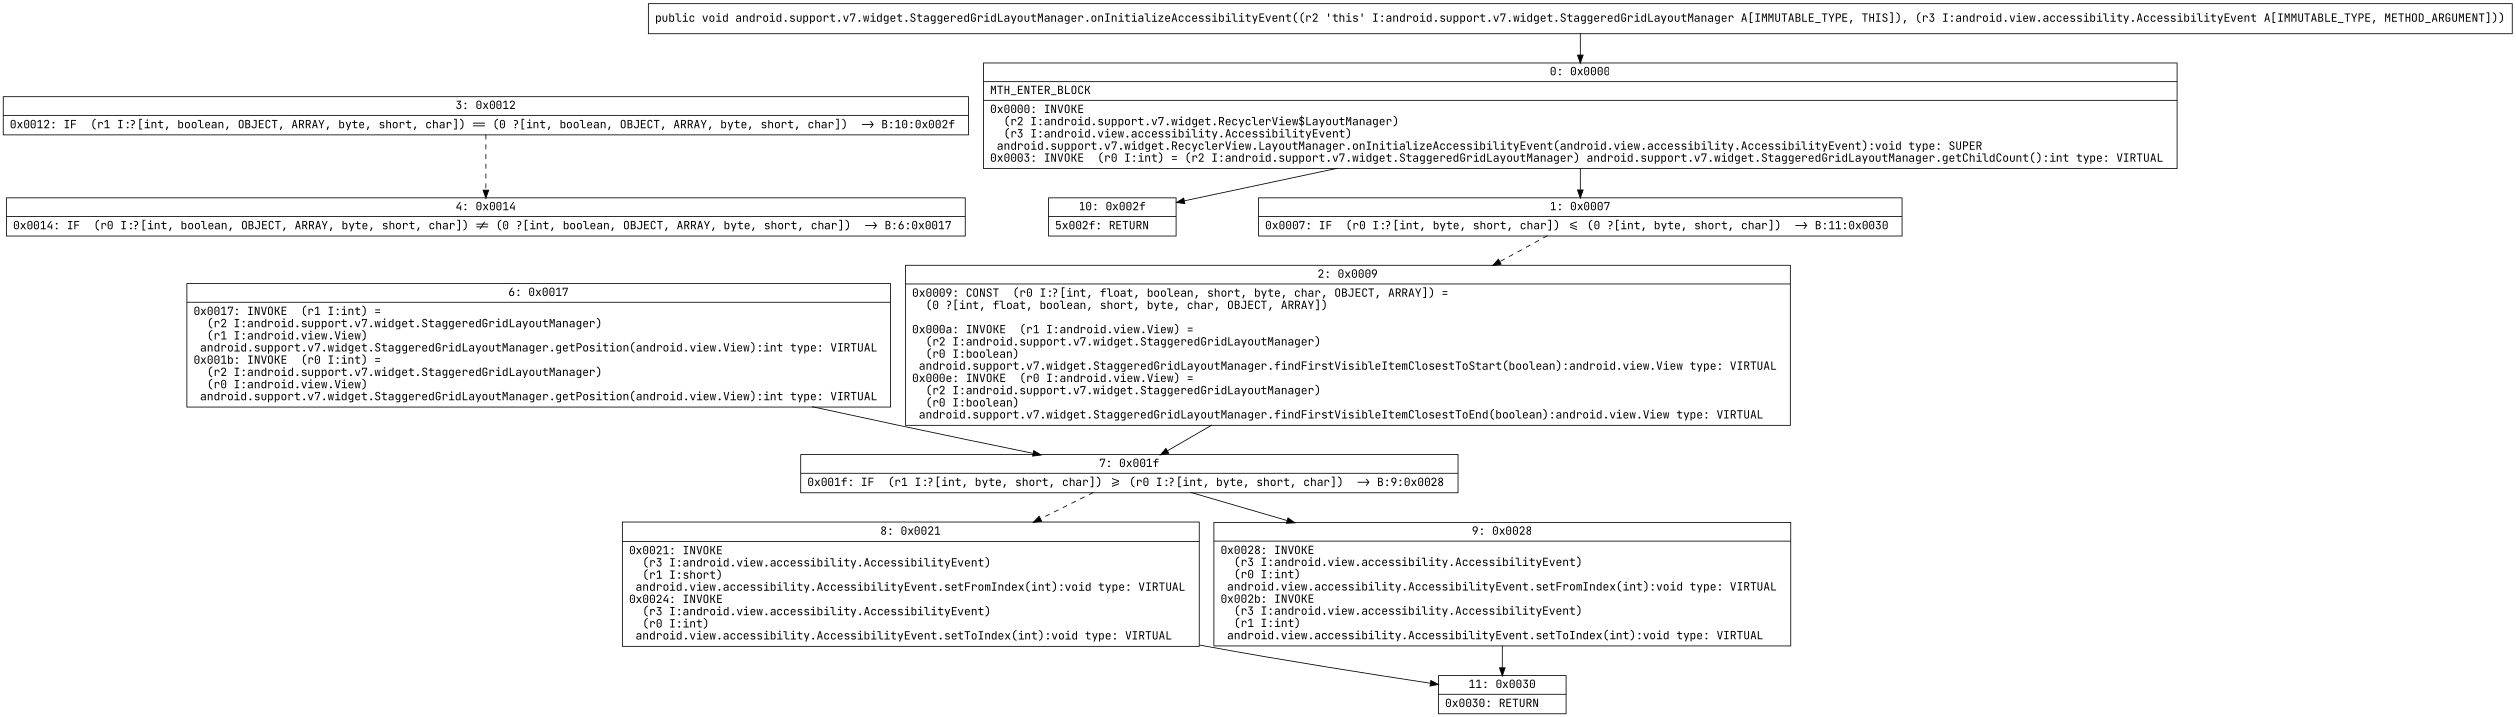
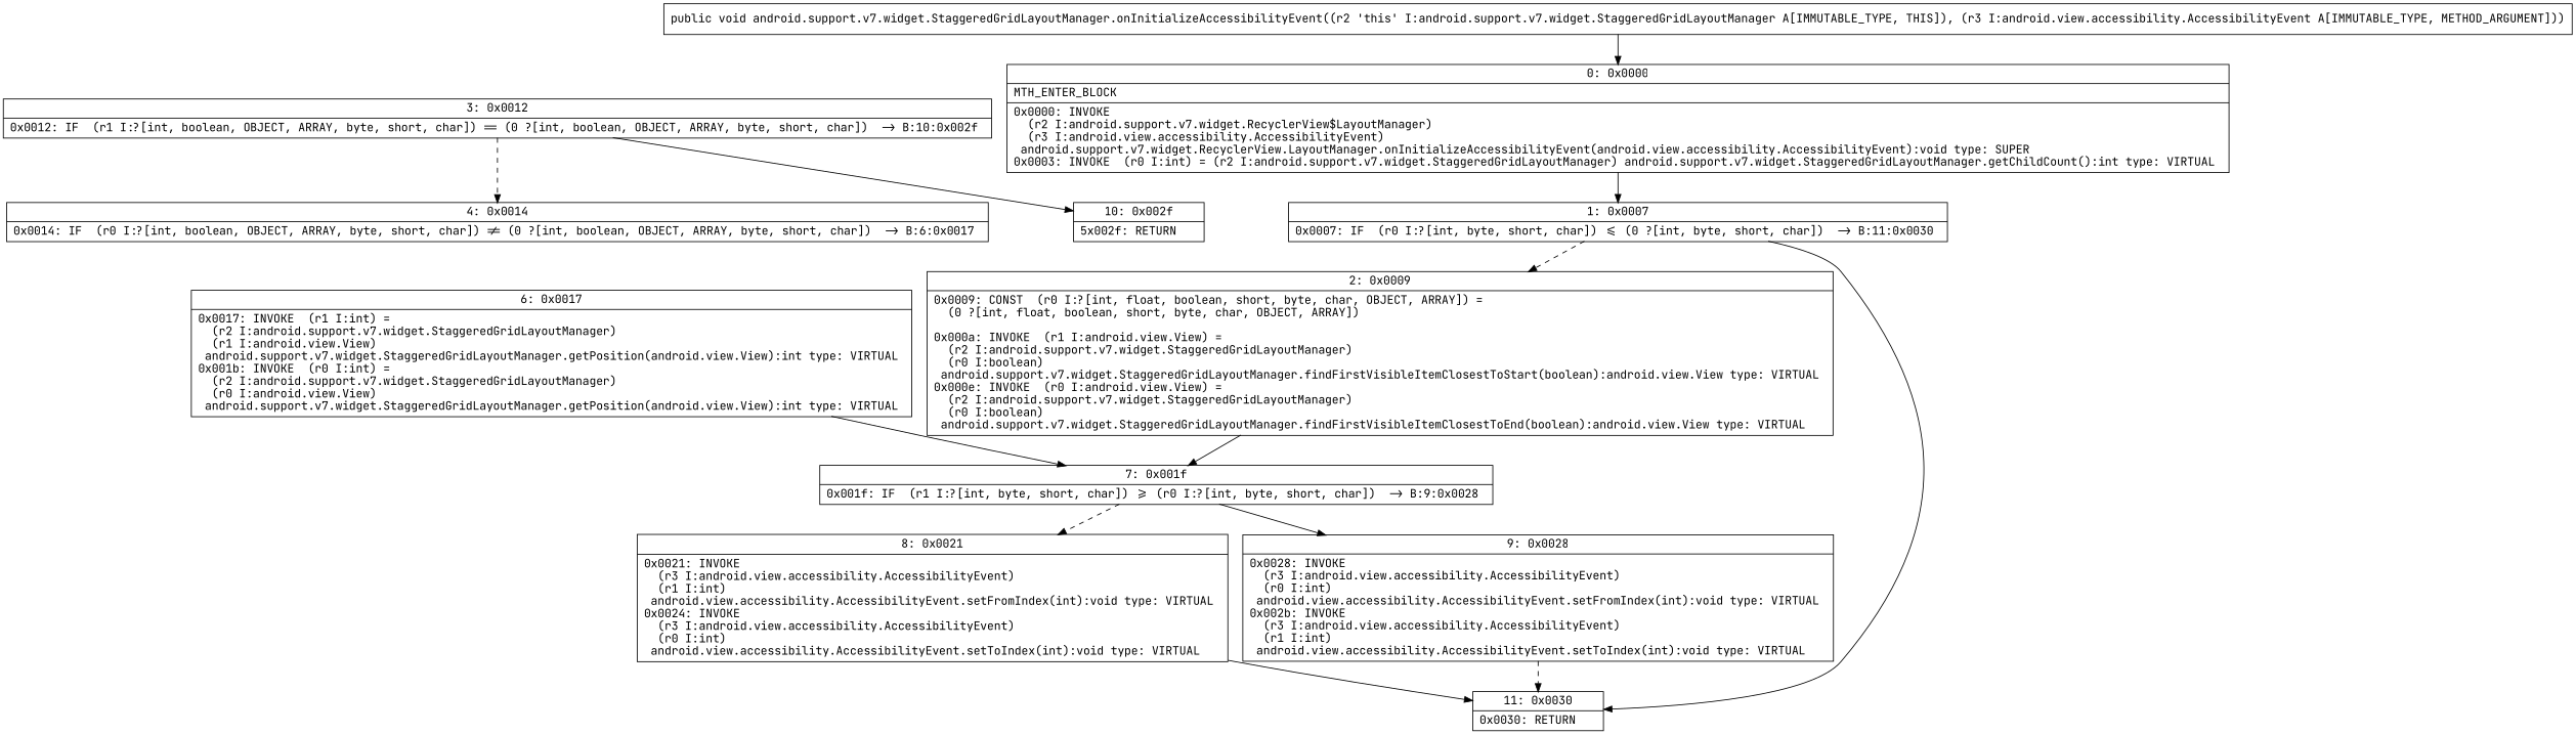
  digraph {
    fontname="JetBrains Mono"
    node [fontname="JetBrains Mono" shape=record]
    edge [fontname="JetBrains Mono"]
    n1 [label="{0\:\ 0x0000|MTH_ENTER_BLOCK\l|0x0000: INVOKE  \l  (r2 I:android.support.v7.widget.RecyclerView$LayoutManager)\l  (r3 I:android.view.accessibility.AccessibilityEvent)\l android.support.v7.widget.RecyclerView.LayoutManager.onInitializeAccessibilityEvent(android.view.accessibility.AccessibilityEvent):void type: SUPER \l0x0003: INVOKE  (r0 I:int) = (r2 I:android.support.v7.widget.StaggeredGridLayoutManager) android.support.v7.widget.StaggeredGridLayoutManager.getChildCount():int type: VIRTUAL \l}"]
    n2 [label="{1\:\ 0x0007|0x0007: IF  (r0 I:?[int, byte, short, char]) \<= (0 ?[int, byte, short, char])  \-\> B:11:0x0030 \l}"]
    n3 [label="{2\:\ 0x0009|0x0009: CONST  (r0 I:?[int, float, boolean, short, byte, char, OBJECT, ARRAY]) = \l  (0 ?[int, float, boolean, short, byte, char, OBJECT, ARRAY])\l \l0x000a: INVOKE  (r1 I:android.view.View) = \l  (r2 I:android.support.v7.widget.StaggeredGridLayoutManager)\l  (r0 I:boolean)\l android.support.v7.widget.StaggeredGridLayoutManager.findFirstVisibleItemClosestToStart(boolean):android.view.View type: VIRTUAL \l0x000e: INVOKE  (r0 I:android.view.View) = \l  (r2 I:android.support.v7.widget.StaggeredGridLayoutManager)\l  (r0 I:boolean)\l android.support.v7.widget.StaggeredGridLayoutManager.findFirstVisibleItemClosestToEnd(boolean):android.view.View type: VIRTUAL \l}"]
    n4 [label="{11\:\ 0x0030|0x0030: RETURN   \l}"]
    n5 [label="{7\:\ 0x001f|0x001f: IF  (r1 I:?[int, byte, short, char]) \>= (r0 I:?[int, byte, short, char])  \-\> B:9:0x0028 \l}"]
    n6 [label="{3\:\ 0x0012|0x0012: IF  (r1 I:?[int, boolean, OBJECT, ARRAY, byte, short, char]) == (0 ?[int, boolean, OBJECT, ARRAY, byte, short, char])  \-\> B:10:0x002f \l}"]
    n7 [label="{4\:\ 0x0014|0x0014: IF  (r0 I:?[int, boolean, OBJECT, ARRAY, byte, short, char]) != (0 ?[int, boolean, OBJECT, ARRAY, byte, short, char])  \-\> B:6:0x0017 \l}"]
    n8 [label="{10\:\ 0x002f|5x002f: RETURN   \l}"]
    n9 [label="{6\:\ 0x0017|0x0017: INVOKE  (r1 I:int) = \l  (r2 I:android.support.v7.widget.StaggeredGridLayoutManager)\l  (r1 I:android.view.View)\l android.support.v7.widget.StaggeredGridLayoutManager.getPosition(android.view.View):int type: VIRTUAL \l0x001b: INVOKE  (r0 I:int) = \l  (r2 I:android.support.v7.widget.StaggeredGridLayoutManager)\l  (r0 I:android.view.View)\l android.support.v7.widget.StaggeredGridLayoutManager.getPosition(android.view.View):int type: VIRTUAL \l}"]
-   n10 [label="{8\:\ 0x0021|0x0021: INVOKE  \l  (r3 I:android.view.accessibility.AccessibilityEvent)\l  (r1 I:short)\l android.view.accessibility.AccessibilityEvent.setFromIndex(int):void type: VIRTUAL \l0x0024: INVOKE  \l  (r3 I:android.view.accessibility.AccessibilityEvent)\l  (r0 I:int)\l android.view.accessibility.AccessibilityEvent.setToIndex(int):void type: VIRTUAL \l}"]
+   n10 [label="{8\:\ 0x0021|0x0021: INVOKE  \l  (r3 I:android.view.accessibility.AccessibilityEvent)\l  (r1 I:int)\l android.view.accessibility.AccessibilityEvent.setFromIndex(int):void type: VIRTUAL \l0x0024: INVOKE  \l  (r3 I:android.view.accessibility.AccessibilityEvent)\l  (r0 I:int)\l android.view.accessibility.AccessibilityEvent.setToIndex(int):void type: VIRTUAL \l}"]
    n11 [label="{9\:\ 0x0028|0x0028: INVOKE  \l  (r3 I:android.view.accessibility.AccessibilityEvent)\l  (r0 I:int)\l android.view.accessibility.AccessibilityEvent.setFromIndex(int):void type: VIRTUAL \l0x002b: INVOKE  \l  (r3 I:android.view.accessibility.AccessibilityEvent)\l  (r1 I:int)\l android.view.accessibility.AccessibilityEvent.setToIndex(int):void type: VIRTUAL \l}"]
    n12 [label="{public void android.support.v7.widget.StaggeredGridLayoutManager.onInitializeAccessibilityEvent((r2 'this' I:android.support.v7.widget.StaggeredGridLayoutManager A[IMMUTABLE_TYPE, THIS]), (r3 I:android.view.accessibility.AccessibilityEvent A[IMMUTABLE_TYPE, METHOD_ARGUMENT])) }"]
    n1 -> n2
    n2 -> n3 [style=dashed]
+   n2 -> n4
    n3 -> n5
    n5 -> n10 [style=dashed]
    n5 -> n11
    n6 -> n7 [style=dashed]
-   n1 -> n8
+   n6 -> n8
    n9 -> n5
    n10 -> n4
-   n11 -> n4
+   n11 -> n4 [style=dashed]
    n12 -> n1
  }
